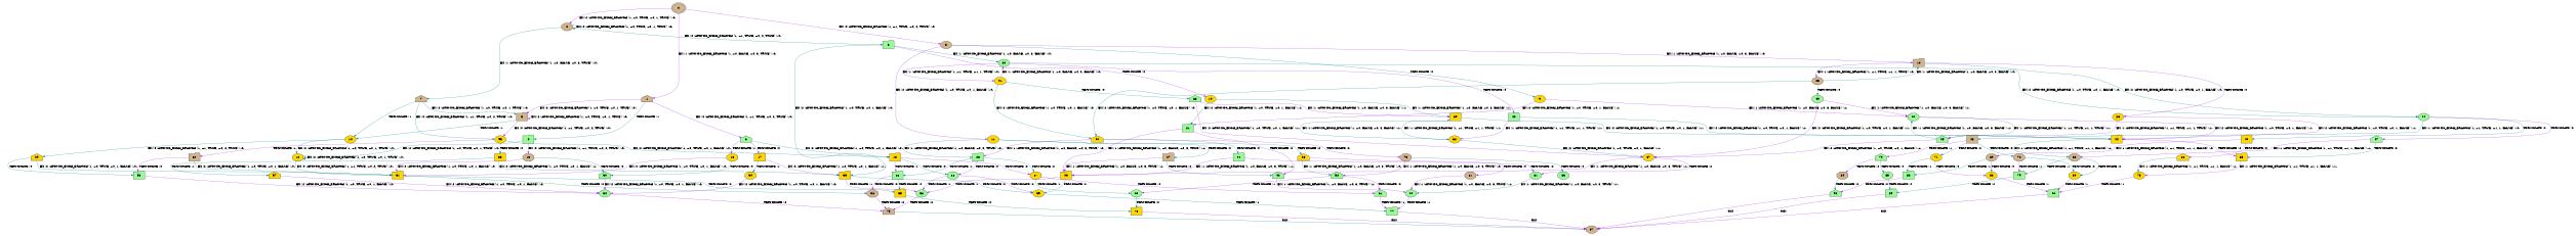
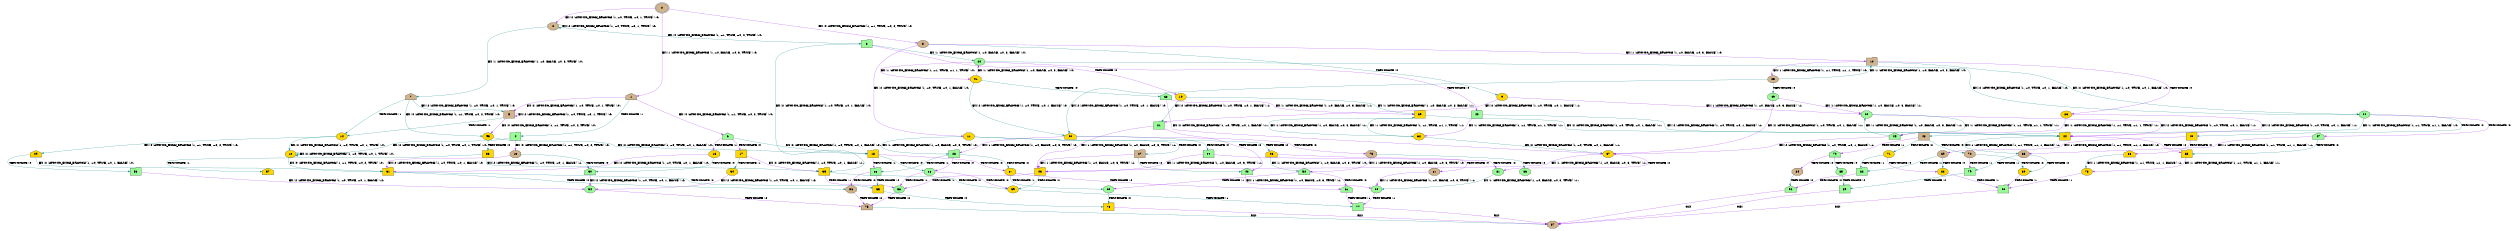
  digraph {
    node [fillcolor=palegreen shape=folder style=filled]
    edge [color=purple]
    0 [fillcolor=tan peripheries=2 shape=ellipse]
    1 [fillcolor=tan shape=house]
    2 [fillcolor=tan shape=octagon]
    3 [fillcolor=tan shape=ellipse]
    4
    5 [fillcolor=tan]
    6 [shape=house]
    7 [fillcolor=tan shape=house]
    8
    9 [fillcolor=gold shape=ellipse]
    10 [fillcolor=tan]
    11 [fillcolor=gold shape=octagon]
    12 [fillcolor=gold shape=ellipse]
    13 [fillcolor=tan shape=octagon]
    14 [fillcolor=gold shape=ellipse]
    n16 [fillcolor=gold label=95 shape=ellipse]
    16 [fillcolor=gold shape=octagon]
    17 [fillcolor=gold]
    18 [fillcolor=gold]
    19 [fillcolor=gold shape=ellipse]
    20 [shape=ellipse]
    35 [fillcolor=gold]
    21
    22 [shape=octagon]
    23 [fillcolor=gold shape=ellipse]
    24 [shape=ellipse]
    25 [fillcolor=tan shape=ellipse]
    26 [fillcolor=gold shape=house]
    27 [fillcolor=tan]
    28
    31 [fillcolor=gold]
    30 [shape=house]
    29 [fillcolor=gold shape=house]
-   32 [fillcolor=tan]
    33 [fillcolor=gold]
    34 [fillcolor=gold shape=octagon]
    36
    37 [fillcolor=gold shape=octagon]
    38 [shape=octagon]
    39 [fillcolor=gold]
    40
    41 [fillcolor=gold shape=octagon]
    42 [shape=house]
    43 [fillcolor=gold]
    44 [fillcolor=gold]
    45 [shape=house]
    46 [fillcolor=gold]
    47 [shape=house]
    48 [fillcolor=tan]
    49 [shape=octagon]
    50 [fillcolor=gold shape=house]
    51 [fillcolor=tan shape=octagon]
    52 [shape=house]
    53
    54 [shape=ellipse]
    55 [fillcolor=gold]
    56 [fillcolor=tan shape=octagon]
    57 [fillcolor=gold shape=house]
    58 [shape=ellipse]
    59 [fillcolor=gold shape=ellipse]
    60 [shape=ellipse]
    61 [shape=house]
    62 [fillcolor=gold shape=ellipse]
    63 [shape=house]
    64 [shape=ellipse]
    65 [fillcolor=gold]
    66 [fillcolor=tan shape=octagon]
    67 [fillcolor=gold shape=ellipse]
    68 [fillcolor=gold shape=house]
    69 [fillcolor=tan shape=ellipse]
    70 [shape=house]
    71 [fillcolor=gold shape=ellipse]
    72 [fillcolor=tan shape=octagon]
    73 [fillcolor=tan shape=octagon]
    n75 [label=94]
    75 [fillcolor=tan shape=house]
    76 [fillcolor=gold]
    77
    78 [fillcolor=gold shape=ellipse]
    79
    80 [fillcolor=gold shape=octagon]
    81 [shape=octagon]
    82
    83 [fillcolor=gold shape=ellipse]
    84 [fillcolor=tan shape=octagon]
    85 [shape=ellipse]
    86 [shape=octagon]
    87 [fillcolor=tan shape=octagon]
    88
    89
    90 [shape=house]
    0 -> 1 [label="EX !1 !ATOMIC_EXCH_BRANCH (1, +0, FALSE, +0, 3, TRUE) !:0:"]
    0 -> 2 [label="EX !2 !ATOMIC_EXCH_BRANCH (1, +0, TRUE, +0, 1, TRUE) !:0:"]
    0 -> 3 [label="EX !0 !ATOMIC_EXCH_BRANCH (1, +1, TRUE, +0, 2, TRUE) !:0:"]
    1 -> 4 [color=teal label="TERMINATE !1"]
    1 -> 5 [label="EX !2 !ATOMIC_EXCH_BRANCH (1, +0, TRUE, +0, 1, TRUE) !:0:"]
    1 -> 6 [label="EX !0 !ATOMIC_EXCH_BRANCH (1, +1, TRUE, +0, 2, TRUE) !:0:"]
    2 -> 2 [color=teal label="EX !2 !ATOMIC_EXCH_BRANCH (1, +0, TRUE, +0, 1, TRUE) !:0:"]
    2 -> 7 [color=teal label="EX !1 !ATOMIC_EXCH_BRANCH (1, +0, FALSE, +0, 3, TRUE) !:0:"]
    2 -> 8 [color=teal label="EX !0 !ATOMIC_EXCH_BRANCH (1, +1, TRUE, +0, 2, TRUE) !:0:"]
    3 -> 9 [color=teal label="TERMINATE !0"]
    3 -> 10 [label="EX !1 !ATOMIC_EXCH_BRANCH (1, +0, FALSE, +0, 3, FALSE) !:0:"]
    3 -> 11 [label="EX !2 !ATOMIC_EXCH_BRANCH (1, +0, TRUE, +0, 1, FALSE) !:0:"]
    4 -> 12 [color=teal label="EX !2 !ATOMIC_EXCH_BRANCH (1, +0, TRUE, +0, 1, TRUE) !:0:"]
    4 -> 13 [label="EX !0 !ATOMIC_EXCH_BRANCH (1, +1, TRUE, +0, 2, TRUE) !:0:"]
    5 -> 5 [label="EX !2 !ATOMIC_EXCH_BRANCH (1, +0, TRUE, +0, 1, TRUE) !:0:"]
    5 -> 14 [color=teal label="TERMINATE !1"]
    5 -> n16 [label="EX !0 !ATOMIC_EXCH_BRANCH (1, +1, TRUE, +0, 2, TRUE) !:0:"]
    6 -> 16 [label="TERMINATE !1"]
    6 -> 17 [label="TERMINATE !0"]
    6 -> 18 [color=teal label="EX !2 !ATOMIC_EXCH_BRANCH (1, +0, TRUE, +0, 1, FALSE) !:0:"]
    7 -> 5 [color=teal label="EX !2 !ATOMIC_EXCH_BRANCH (1, +0, TRUE, +0, 1, TRUE) !:0:"]
    7 -> 14 [color=teal label="TERMINATE !1"]
    7 -> n16 [color=teal label="EX !0 !ATOMIC_EXCH_BRANCH (1, +1, TRUE, +0, 2, TRUE) !:0:"]
    8 -> 19 [label="TERMINATE !0"]
    8 -> 20 [color=teal label="EX !1 !ATOMIC_EXCH_BRANCH (1, +0, FALSE, +0, 3, FALSE) !:0:"]
    8 -> 35 [color=teal label="EX !2 !ATOMIC_EXCH_BRANCH (1, +0, TRUE, +0, 1, FALSE) !:0:"]
    9 -> 21 [label="EX !2 !ATOMIC_EXCH_BRANCH (1, +0, TRUE, +0, 1, FALSE) !:1:"]
    9 -> 22 [label="EX !1 !ATOMIC_EXCH_BRANCH (1, +0, FALSE, +0, 3, FALSE) !:1:"]
    10 -> 23 [label="TERMINATE !0"]
    10 -> 24 [color=teal label="EX !2 !ATOMIC_EXCH_BRANCH (1, +0, TRUE, +0, 1, FALSE) !:0:"]
    10 -> 25 [label="EX !1 !ATOMIC_EXCH_BRANCH (1, +1, TRUE, +1, 1, TRUE) !:0:"]
    11 -> 26 [color=teal label="TERMINATE !2"]
    11 -> 27 [color=teal label="TERMINATE !0"]
    11 -> 28 [color=teal label="EX !1 !ATOMIC_EXCH_BRANCH (1, +0, FALSE, +0, 3, TRUE) !:0:"]
    12 -> 12 [color=teal label="EX !2 !ATOMIC_EXCH_BRANCH (1, +0, TRUE, +0, 1, TRUE) !:0:"]
    12 -> 31 [color=teal label="EX !0 !ATOMIC_EXCH_BRANCH (1, +1, TRUE, +0, 2, TRUE) !:0:"]
    13 -> 31 [label="EX !2 !ATOMIC_EXCH_BRANCH (1, +0, TRUE, +0, 1, FALSE) !:0:"]
    13 -> 30 [color=teal label="TERMINATE !0"]
    14 -> 12 [color=teal label="EX !2 !ATOMIC_EXCH_BRANCH (1, +0, TRUE, +0, 1, TRUE) !:0:"]
    14 -> 29 [color=teal label="EX !0 !ATOMIC_EXCH_BRANCH (1, +1, TRUE, +0, 2, TRUE) !:0:"]
    n16 -> 18 [color=teal label="EX !2 !ATOMIC_EXCH_BRANCH (1, +0, TRUE, +0, 1, FALSE) !:0:"]
-   n16 -> 32 [label="TERMINATE !1"]
    n16 -> 33 [color=teal label="TERMINATE !0"]
    16 -> 31 [label="EX !2 !ATOMIC_EXCH_BRANCH (1, +0, TRUE, +0, 1, FALSE) !:0:"]
    16 -> 30 [color=teal label="TERMINATE !0"]
    17 -> 35 [label="EX !2 !ATOMIC_EXCH_BRANCH (1, +0, TRUE, +0, 1, FALSE) !:1:"]
    17 -> 34 [color=teal label="TERMINATE !1"]
    18 -> 36 [label="TERMINATE !1"]
    18 -> 37 [label="TERMINATE !2"]
    18 -> 38 [color=teal label="TERMINATE !0"]
    19 -> 21 [color=teal label="EX !2 !ATOMIC_EXCH_BRANCH (1, +0, TRUE, +0, 1, FALSE) !:1:"]
    19 -> 39 [color=teal label="EX !1 !ATOMIC_EXCH_BRANCH (1, +0, FALSE, +0, 3, FALSE) !:1:"]
    20 -> 24 [color=teal label="EX !2 !ATOMIC_EXCH_BRANCH (1, +0, TRUE, +0, 1, FALSE) !:0:"]
    20 -> 40 [label="TERMINATE !0"]
    20 -> 41 [label="EX !1 !ATOMIC_EXCH_BRANCH (1, +1, TRUE, +1, 1, TRUE) !:0:"]
    35 -> 58 [label="TERMINATE !1"]
    35 -> 59 [color=teal label="TERMINATE !2"]
    21 -> 42 [label="TERMINATE !2"]
    21 -> 43 [label="EX !1 !ATOMIC_EXCH_BRANCH (1, +0, FALSE, +0, 3, TRUE) !:1:"]
    22 -> 44 [label="EX !2 !ATOMIC_EXCH_BRANCH (1, +0, TRUE, +0, 1, FALSE) !:1:"]
    22 -> 45 [color=teal label="EX !1 !ATOMIC_EXCH_BRANCH (1, +1, TRUE, +1, 1, TRUE) !:1:"]
    23 -> 44 [label="EX !2 !ATOMIC_EXCH_BRANCH (1, +0, TRUE, +0, 1, FALSE) !:1:"]
    23 -> 45 [label="EX !1 !ATOMIC_EXCH_BRANCH (1, +1, TRUE, +1, 1, TRUE) !:1:"]
    24 -> 46 [color=teal label="TERMINATE !2"]
    24 -> 47 [label="TERMINATE !0"]
    24 -> 48 [color=teal label="EX !1 !ATOMIC_EXCH_BRANCH (1, +1, TRUE, +1, 1, FALSE) !:0:"]
    25 -> 10 [color=teal label="EX !1 !ATOMIC_EXCH_BRANCH (1, +0, FALSE, +0, 3, FALSE) !:0:"]
    25 -> 49 [color=teal label="TERMINATE !0"]
    25 -> 50 [color=teal label="EX !2 !ATOMIC_EXCH_BRANCH (1, +0, TRUE, +0, 1, FALSE) !:0:"]
    26 -> 51 [label="TERMINATE !0"]
    26 -> 52 [color=teal label="EX !1 !ATOMIC_EXCH_BRANCH (1, +0, FALSE, +0, 3, TRUE) !:0:"]
    27 -> 42 [color=teal label="TERMINATE !2"]
    27 -> 43 [label="EX !1 !ATOMIC_EXCH_BRANCH (1, +0, FALSE, +0, 3, TRUE) !:1:"]
    28 -> 36 [color=teal label="TERMINATE !1"]
    28 -> 37 [color=teal label="TERMINATE !2"]
    28 -> 38 [label="TERMINATE !0"]
    31 -> 55 [color=teal label="TERMINATE !2"]
    31 -> 56 [color=teal label="TERMINATE !0"]
    30 -> 54 [label="EX !2 !ATOMIC_EXCH_BRANCH (1, +0, TRUE, +0, 1, FALSE) !:2:"]
    29 -> 31 [color=teal label="EX !2 !ATOMIC_EXCH_BRANCH (1, +0, TRUE, +0, 1, FALSE) !:0:"]
    29 -> 53 [color=teal label="TERMINATE !0"]
-   32 -> 31 [color=teal label="EX !2 !ATOMIC_EXCH_BRANCH (1, +0, TRUE, +0, 1, FALSE) !:0:"]
-   32 -> 53 [label="TERMINATE !0"]
    33 -> 35 [color=teal label="EX !2 !ATOMIC_EXCH_BRANCH (1, +0, TRUE, +0, 1, FALSE) !:1:"]
    33 -> 57 [color=teal label="TERMINATE !1"]
    34 -> 54 [label="EX !2 !ATOMIC_EXCH_BRANCH (1, +0, TRUE, +0, 1, FALSE) !:2:"]
    36 -> 55 [color=teal label="TERMINATE !2"]
    36 -> 56 [label="TERMINATE !0"]
    37 -> 60 [color=teal label="TERMINATE !1"]
    37 -> 61 [label="TERMINATE !0"]
    38 -> 58 [label="TERMINATE !1"]
    38 -> 59 [label="TERMINATE !2"]
    39 -> 44 [color=teal label="EX !2 !ATOMIC_EXCH_BRANCH (1, +0, TRUE, +0, 1, FALSE) !:1:"]
    39 -> 62 [color=teal label="EX !1 !ATOMIC_EXCH_BRANCH (1, +1, TRUE, +1, 1, TRUE) !:1:"]
    40 -> 44 [color=teal label="EX !2 !ATOMIC_EXCH_BRANCH (1, +0, TRUE, +0, 1, FALSE) !:1:"]
    40 -> 62 [label="EX !1 !ATOMIC_EXCH_BRANCH (1, +1, TRUE, +1, 1, TRUE) !:1:"]
    41 -> 20 [label="EX !1 !ATOMIC_EXCH_BRANCH (1, +0, FALSE, +0, 3, FALSE) !:0:"]
    41 -> 50 [color=teal label="EX !2 !ATOMIC_EXCH_BRANCH (1, +0, TRUE, +0, 1, FALSE) !:0:"]
    41 -> 63 [color=teal label="TERMINATE !0"]
    42 -> 64 [label="EX !1 !ATOMIC_EXCH_BRANCH (1, +0, FALSE, +0, 3, TRUE) !:1:"]
    43 -> 58 [label="TERMINATE !1"]
    43 -> 59 [color=teal label="TERMINATE !2"]
    44 -> 65 [label="TERMINATE !2"]
    44 -> 66 [color=teal label="EX !1 !ATOMIC_EXCH_BRANCH (1, +1, TRUE, +1, 1, FALSE) !:1:"]
    45 -> 22 [color=teal label="EX !1 !ATOMIC_EXCH_BRANCH (1, +0, FALSE, +0, 3, FALSE) !:1:"]
    45 -> 67 [label="EX !2 !ATOMIC_EXCH_BRANCH (1, +0, TRUE, +0, 1, FALSE) !:1:"]
    46 -> 68 [label="TERMINATE !0"]
    46 -> 69 [label="EX !1 !ATOMIC_EXCH_BRANCH (1, +1, TRUE, +1, 1, FALSE) !:0:"]
    47 -> 65 [color=teal label="TERMINATE !2"]
    47 -> 66 [label="EX !1 !ATOMIC_EXCH_BRANCH (1, +1, TRUE, +1, 1, FALSE) !:1:"]
    48 -> 70 [label="TERMINATE !1"]
    48 -> 71 [color=teal label="TERMINATE !2"]
    48 -> 72 [color=teal label="TERMINATE !0"]
    49 -> 22 [label="EX !1 !ATOMIC_EXCH_BRANCH (1, +0, FALSE, +0, 3, FALSE) !:1:"]
    49 -> 67 [label="EX !2 !ATOMIC_EXCH_BRANCH (1, +0, TRUE, +0, 1, FALSE) !:1:"]
    50 -> 28 [label="EX !1 !ATOMIC_EXCH_BRANCH (1, +0, FALSE, +0, 3, TRUE) !:0:"]
    50 -> 73 [label="TERMINATE !2"]
    50 -> n75 [color=teal label="TERMINATE !0"]
    51 -> 64 [label="EX !1 !ATOMIC_EXCH_BRANCH (1, +0, FALSE, +0, 3, TRUE) !:1:"]
    52 -> 60 [label="TERMINATE !1"]
    52 -> 61 [label="TERMINATE !0"]
    53 -> 54 [label="EX !2 !ATOMIC_EXCH_BRANCH (1, +0, TRUE, +0, 1, FALSE) !:2:"]
    54 -> 75 [label="TERMINATE !2"]
    55 -> 76 [color=teal label="TERMINATE !0"]
    56 -> 75 [label="TERMINATE !2"]
-   57 -> 54 [label="EX !2 !ATOMIC_EXCH_BRANCH (1, +0, TRUE, +0, 1, FALSE) !:2:"]
    58 -> 75 [label="TERMINATE !2"]
    59 -> 77 [color=teal label="TERMINATE !1"]
    60 -> 76 [color=teal label="TERMINATE !0"]
    61 -> 77 [label="TERMINATE !1"]
    62 -> 39 [color=teal label="EX !1 !ATOMIC_EXCH_BRANCH (1, +0, FALSE, +0, 3, FALSE) !:1:"]
    62 -> 67 [color=teal label="EX !2 !ATOMIC_EXCH_BRANCH (1, +0, TRUE, +0, 1, FALSE) !:1:"]
    63 -> 39 [label="EX !1 !ATOMIC_EXCH_BRANCH (1, +0, FALSE, +0, 3, FALSE) !:1:"]
    63 -> 67 [label="EX !2 !ATOMIC_EXCH_BRANCH (1, +0, TRUE, +0, 1, FALSE) !:1:"]
    64 -> 77 [label="TERMINATE !1"]
    65 -> 78 [label="EX !1 !ATOMIC_EXCH_BRANCH (1, +1, TRUE, +1, 1, FALSE) !:1:"]
    66 -> 79 [color=teal label="TERMINATE !1"]
    66 -> 80 [color=teal label="TERMINATE !2"]
    67 -> 43 [label="EX !1 !ATOMIC_EXCH_BRANCH (1, +0, FALSE, +0, 3, TRUE) !:1:"]
    67 -> 81 [label="TERMINATE !2"]
    68 -> 78 [color=teal label="EX !1 !ATOMIC_EXCH_BRANCH (1, +1, TRUE, +1, 1, FALSE) !:1:"]
    69 -> 82 [color=teal label="TERMINATE !1"]
    69 -> 83 [color=teal label="TERMINATE !0"]
    70 -> 84 [label="TERMINATE !2"]
    70 -> 85 [color=teal label="TERMINATE !0"]
    71 -> 82 [color=teal label="TERMINATE !1"]
    71 -> 83 [label="TERMINATE !0"]
    72 -> 79 [label="TERMINATE !1"]
    72 -> 80 [color=teal label="TERMINATE !2"]
    73 -> 52 [label="EX !1 !ATOMIC_EXCH_BRANCH (1, +0, FALSE, +0, 3, TRUE) !:0:"]
    73 -> 86 [color=teal label="TERMINATE !0"]
    n75 -> 43 [label="EX !1 !ATOMIC_EXCH_BRANCH (1, +0, FALSE, +0, 3, TRUE) !:1:"]
    n75 -> 81 [label="TERMINATE !2"]
    75 -> 87 [color=teal label=exit]
    76 -> 87 [label=exit]
    77 -> 87 [label=exit]
    78 -> 88 [label="TERMINATE !1"]
    79 -> 89 [color=teal label="TERMINATE !2"]
    80 -> 88 [label="TERMINATE !1"]
    81 -> 64 [color=teal label="EX !1 !ATOMIC_EXCH_BRANCH (1, +0, FALSE, +0, 3, TRUE) !:1:"]
    82 -> 90 [label="TERMINATE !0"]
    83 -> 88 [label="TERMINATE !1"]
    84 -> 90 [color=teal label="TERMINATE !0"]
    85 -> 89 [color=teal label="TERMINATE !2"]
    88 -> 87 [label=exit]
    89 -> 87 [label=exit]
    90 -> 87 [label=exit]
  }
